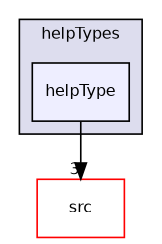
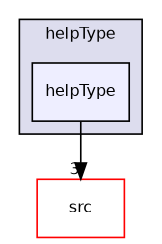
  digraph {
    compound=true
    node [fontname=Helvetica fontsize=10 shape=box]
    n1 [fillcolor="#eeeeff" label=helpType pencolor=black style=filled]
    n2 [color=red label=src]
    subgraph cluster_1 {
      bgcolor="#ddddee"
      fontname=Helvetica
      fontsize=10
-     label=helpTypes
+     label=helpType
      pencolor=black
      n1
    }
    n1 -> n2 [headlabel=3 labeldistance=1.5 labelfontname=Helvetica labelfontsize=10]
  }
